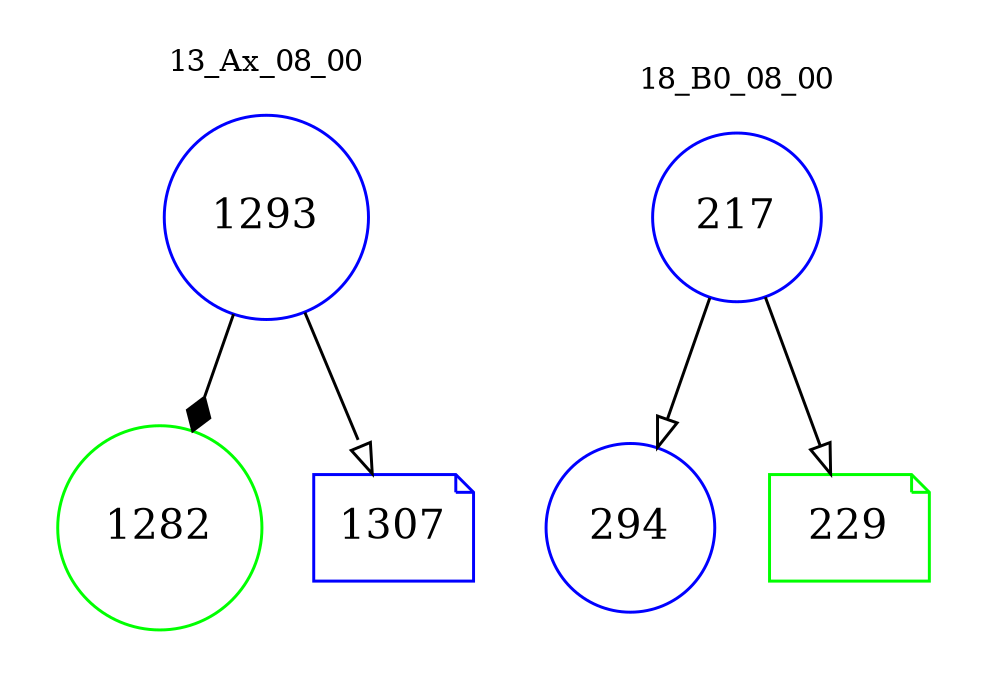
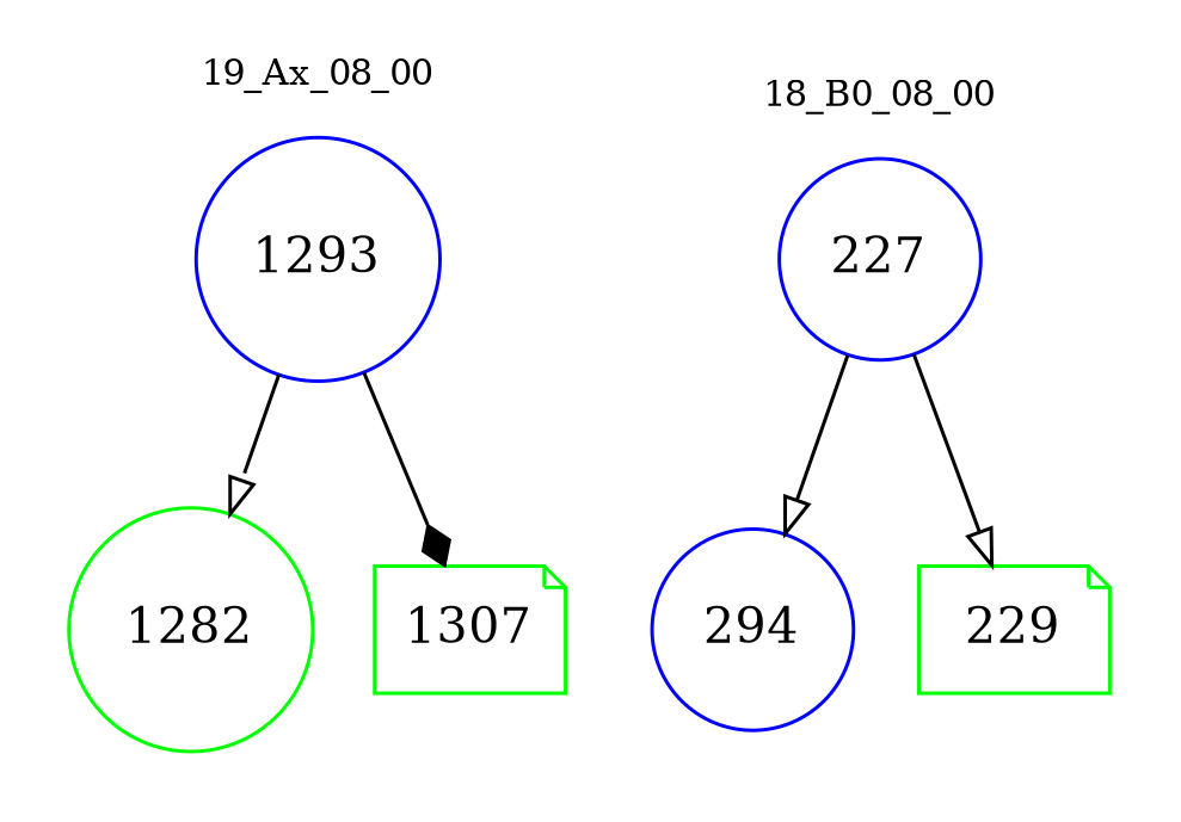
  digraph {
    node [color=blue shape=circle]
    edge [arrowhead=diamond color=black]
    n1 [label=1293]
    n2 [color=green label=1282]
-   n3 [label=1307 shape=note]
-   n4 [label=217]
+   n3 [color=green label=1307 shape=note]
+   n4 [label=227]
    n5 [label=294]
    n6 [color=green label=229 shape=note]
    subgraph cluster_1 {
      color=white
      fontsize=10
-     label="13_Ax_08_00"
+     label="19_Ax_08_00"
      n1
      n2
      n3
    }
    subgraph cluster_2 {
      color=white
      fontsize=10
      label="18_B0_08_00"
      n4
      n5
      n6
    }
-   n1 -> n2
-   n1 -> n3 [arrowhead=onormal]
+   n1 -> n2 [arrowhead=onormal]
+   n1 -> n3
    n4 -> n5 [arrowhead=onormal]
    n4 -> n6 [arrowhead=onormal]
  }
